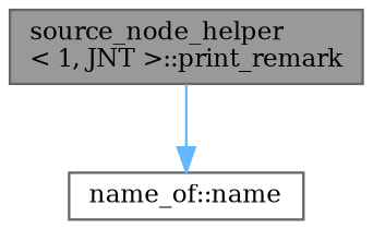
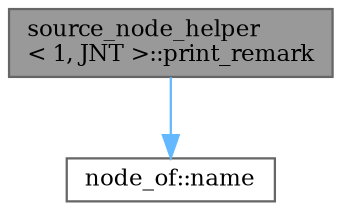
  digraph {
    rankdir=TB
    fontname="DejaVu Serif"
    node [fontname="DejaVu Serif" fontsize=10 shape=box style=filled]
    n1 [color=gray40 fillcolor=grey60 fontcolor=black height=0.2 label="source_node_helper\l\< 1, JNT \>::print_remark" width=0.4]
-   n2 [color=grey40 fillcolor=white height=0.2 label="name_of::name" width=0.4]
+   n2 [color=grey40 fillcolor=white height=0.2 label="node_of::name" width=0.4]
    n1 -> n2 [color=steelblue1 fontname="DejaVu Serif" fontsize=10 labelfontname=Helvetica labelfontsize=10 style=solid]
  }
